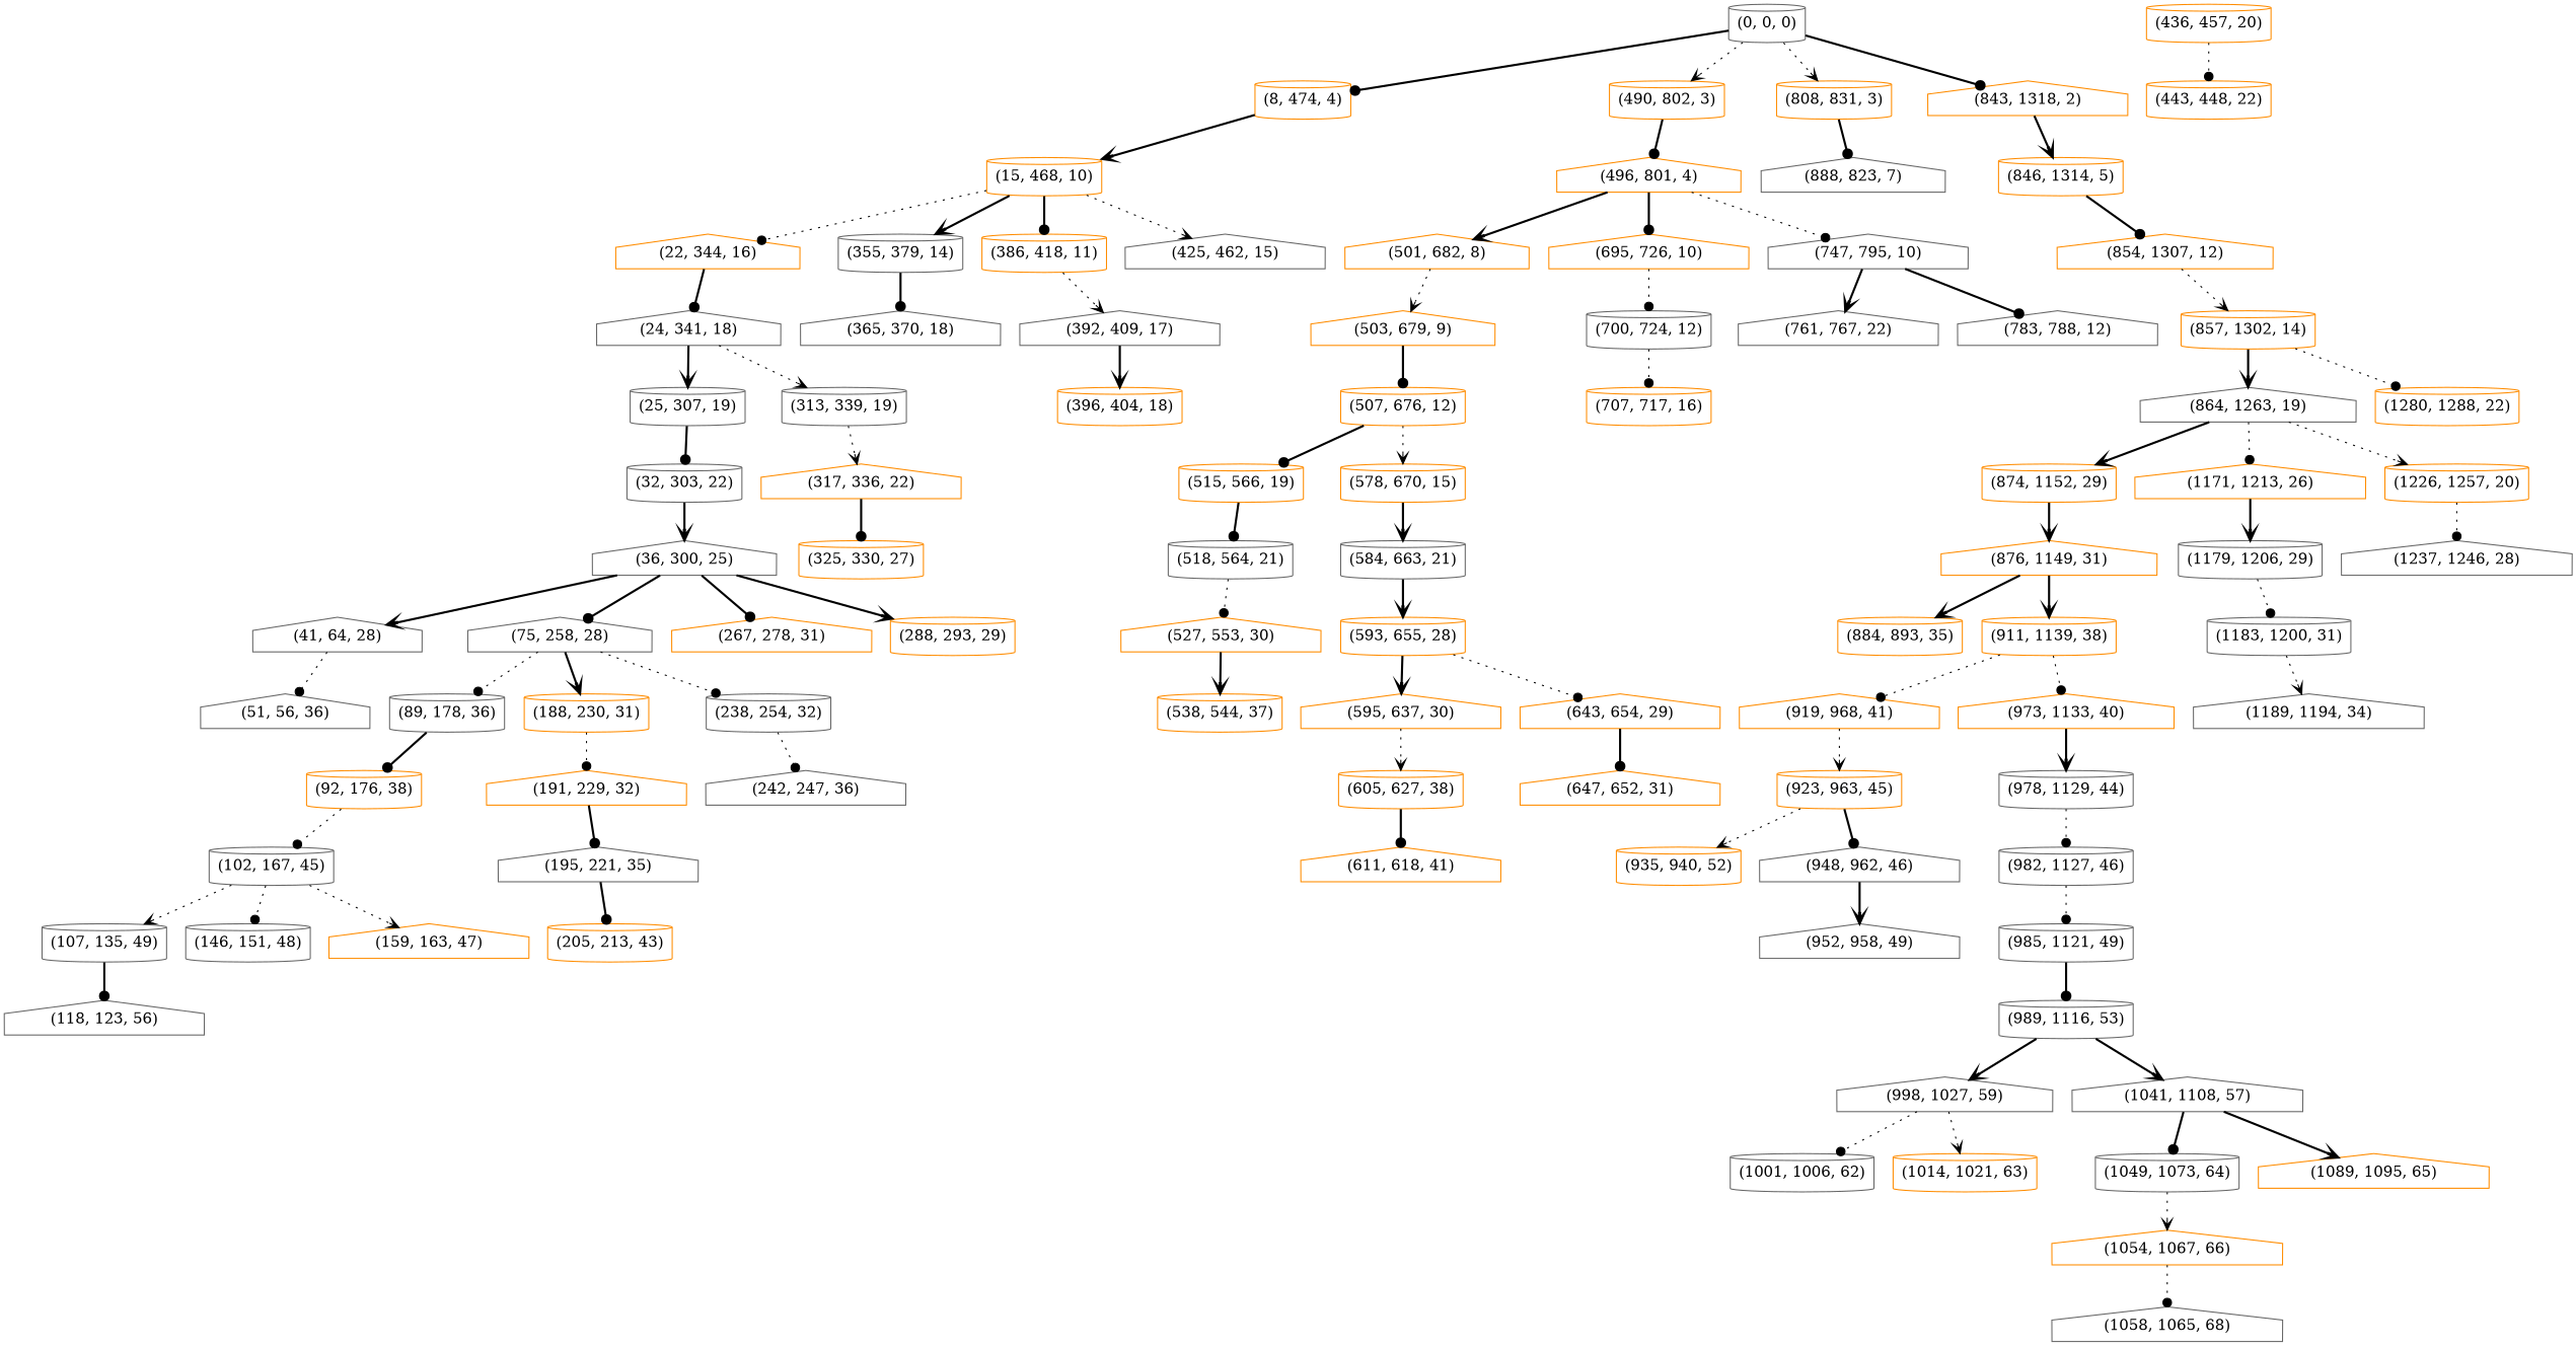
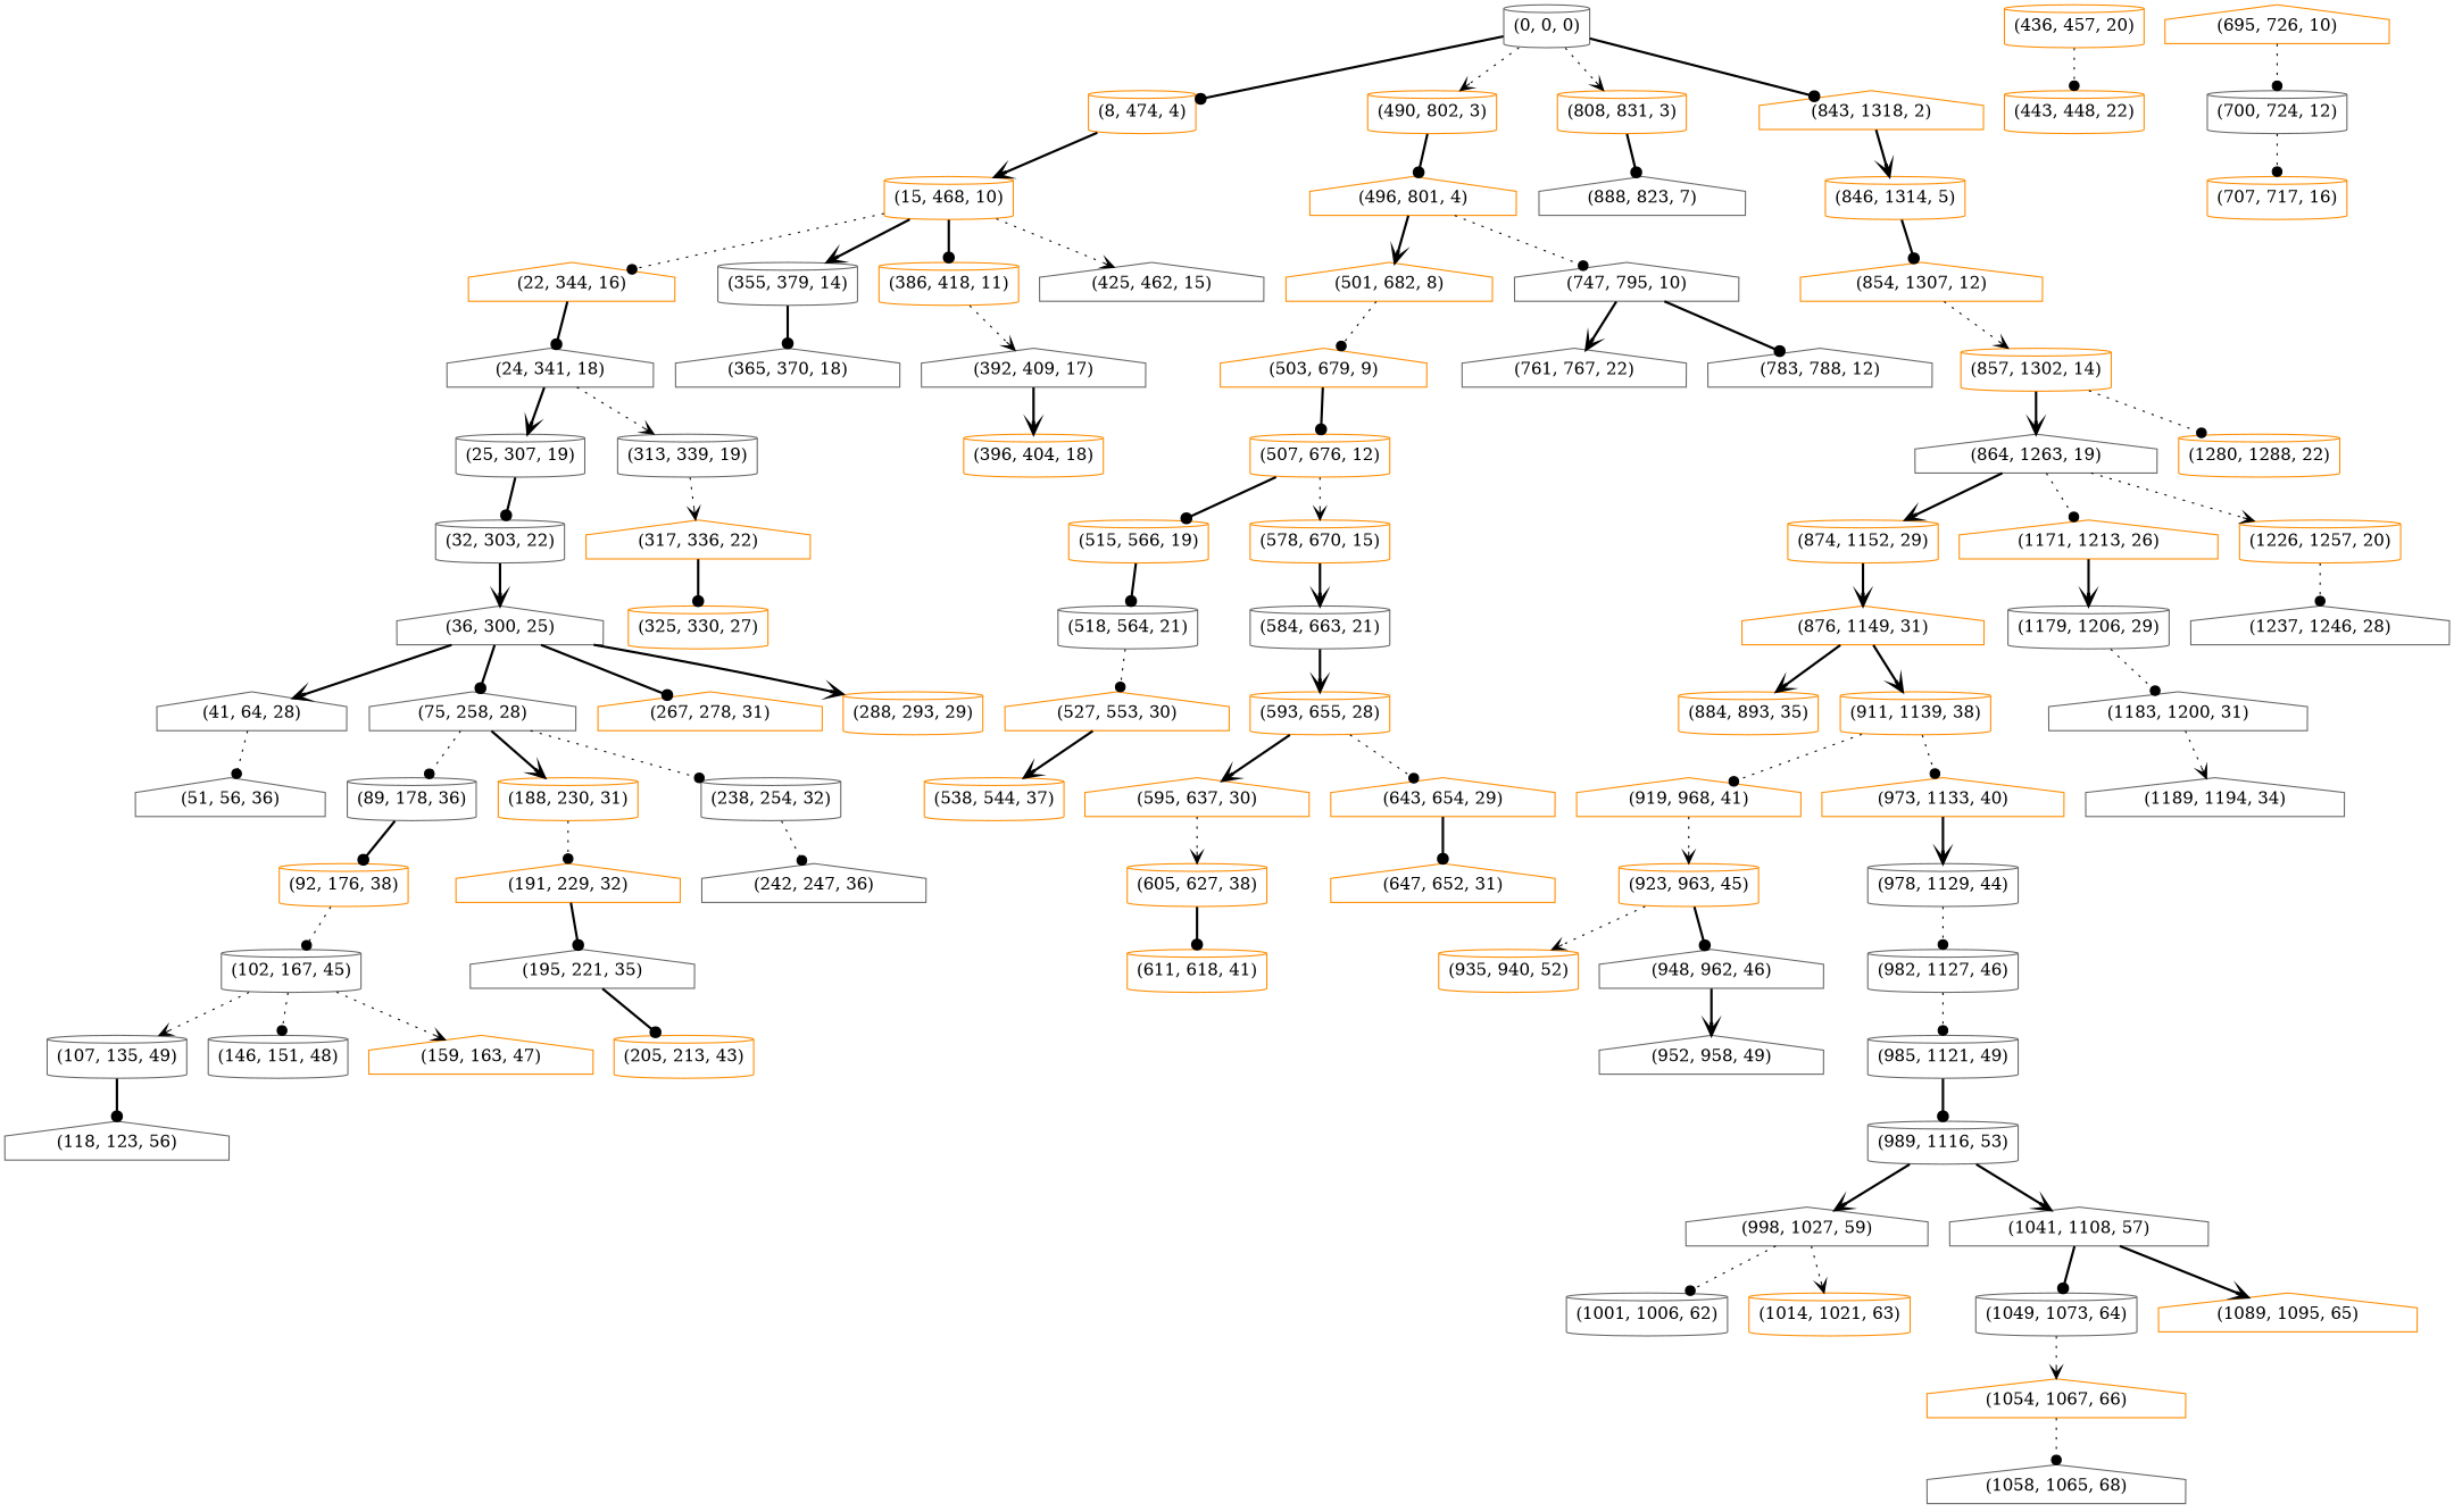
  digraph {
    node [color=darkorange shape=cylinder]
    edge [arrowhead=dot style=bold]
    "(0, 0, 0)" [color=gray40]
    "(8, 474, 4)"
    "(490, 802, 3)"
    "(808, 831, 3)"
    "(843, 1318, 2)" [shape=house]
    "(15, 468, 10)"
    "(496, 801, 4)" [shape=house]
    n8 [color=gray40 label="(888, 823, 7)" shape=house]
    "(846, 1314, 5)"
    "(22, 344, 16)" [shape=house]
    "(355, 379, 14)" [color=gray40]
    "(386, 418, 11)"
    "(425, 462, 15)" [color=gray40 shape=house]
    "(24, 341, 18)" [color=gray40 shape=house]
    "(365, 370, 18)" [color=gray40 shape=house]
    "(392, 409, 17)" [color=gray40 shape=house]
    "(25, 307, 19)" [color=gray40]
    "(313, 339, 19)" [color=gray40]
    "(32, 303, 22)" [color=gray40]
    "(317, 336, 22)" [shape=house]
    "(36, 300, 25)" [color=gray40 shape=house]
    "(41, 64, 28)" [color=gray40 shape=house]
    "(75, 258, 28)" [color=gray40 shape=house]
    "(267, 278, 31)" [shape=house]
    "(288, 293, 29)"
    "(51, 56, 36)" [color=gray40 shape=house]
    "(89, 178, 36)" [color=gray40]
    "(188, 230, 31)"
    "(238, 254, 32)" [color=gray40]
    "(92, 176, 38)"
    "(191, 229, 32)" [shape=house]
    "(242, 247, 36)" [color=gray40 shape=house]
    "(102, 167, 45)" [color=gray40]
    "(107, 135, 49)" [color=gray40]
    "(146, 151, 48)" [color=gray40]
    n36 [label="(159, 163, 47)" shape=house]
    "(118, 123, 56)" [color=gray40 shape=house]
    "(195, 221, 35)" [color=gray40 shape=house]
    "(205, 213, 43)"
    "(325, 330, 27)"
    "(396, 404, 18)"
    "(436, 457, 20)"
    "(443, 448, 22)"
    "(501, 682, 8)" [shape=house]
    "(695, 726, 10)" [shape=house]
    "(747, 795, 10)" [color=gray40 shape=house]
    "(503, 679, 9)" [shape=house]
    "(700, 724, 12)" [color=gray40]
    "(761, 767, 22)" [color=gray40 shape=house]
    "(783, 788, 12)" [color=gray40 shape=house]
    "(507, 676, 12)"
    "(515, 566, 19)"
    "(578, 670, 15)"
    "(518, 564, 21)" [color=gray40]
    "(584, 663, 21)" [color=gray40]
    "(527, 553, 30)" [shape=house]
    "(538, 544, 37)"
    "(593, 655, 28)"
    "(595, 637, 30)" [shape=house]
    "(643, 654, 29)" [shape=house]
    "(605, 627, 38)"
    "(647, 652, 31)" [shape=house]
-   "(611, 618, 41)" [shape=house]
+   "(611, 618, 41)"
    "(707, 717, 16)"
    "(854, 1307, 12)" [shape=house]
    "(857, 1302, 14)"
    "(864, 1263, 19)" [color=gray40 shape=house]
    "(1280, 1288, 22)"
    "(874, 1152, 29)"
    "(1171, 1213, 26)" [shape=house]
    "(1226, 1257, 20)"
    "(876, 1149, 31)" [shape=house]
    "(1179, 1206, 29)" [color=gray40]
    "(1237, 1246, 28)" [color=gray40 shape=house]
    "(884, 893, 35)"
    "(911, 1139, 38)"
    "(919, 968, 41)" [shape=house]
    "(973, 1133, 40)" [shape=house]
    "(923, 963, 45)"
    "(978, 1129, 44)" [color=gray40]
    "(935, 940, 52)"
    "(948, 962, 46)" [color=gray40 shape=house]
    "(952, 958, 49)" [color=gray40 shape=house]
    "(982, 1127, 46)" [color=gray40]
    "(985, 1121, 49)" [color=gray40]
    "(989, 1116, 53)" [color=gray40]
    "(998, 1027, 59)" [color=gray40 shape=house]
    "(1041, 1108, 57)" [color=gray40 shape=house]
    "(1001, 1006, 62)" [color=gray40]
    "(1014, 1021, 63)"
    "(1049, 1073, 64)" [color=gray40]
    "(1089, 1095, 65)" [shape=house]
    "(1054, 1067, 66)" [shape=house]
    "(1058, 1065, 68)" [color=gray40 shape=house]
-   "(1183, 1200, 31)" [color=gray40]
+   "(1183, 1200, 31)" [color=gray40 shape=house]
    "(1189, 1194, 34)" [color=gray40 shape=house]
    "(0, 0, 0)" -> "(8, 474, 4)"
    "(0, 0, 0)" -> "(490, 802, 3)" [arrowhead=vee style=dotted]
    "(0, 0, 0)" -> "(808, 831, 3)" [arrowhead=vee style=dotted]
    "(0, 0, 0)" -> "(843, 1318, 2)"
    "(8, 474, 4)" -> "(15, 468, 10)" [arrowhead=vee]
    "(490, 802, 3)" -> "(496, 801, 4)"
    "(808, 831, 3)" -> n8
    "(843, 1318, 2)" -> "(846, 1314, 5)" [arrowhead=vee]
    "(15, 468, 10)" -> "(22, 344, 16)" [style=dotted]
    "(15, 468, 10)" -> "(355, 379, 14)" [arrowhead=vee]
    "(15, 468, 10)" -> "(386, 418, 11)"
    "(15, 468, 10)" -> "(425, 462, 15)" [arrowhead=vee style=dotted]
    "(496, 801, 4)" -> "(501, 682, 8)" [arrowhead=vee]
-   "(496, 801, 4)" -> "(695, 726, 10)"
    "(496, 801, 4)" -> "(747, 795, 10)" [style=dotted]
    "(846, 1314, 5)" -> "(854, 1307, 12)"
    "(22, 344, 16)" -> "(24, 341, 18)"
    "(355, 379, 14)" -> "(365, 370, 18)"
    "(386, 418, 11)" -> "(392, 409, 17)" [arrowhead=vee style=dotted]
    "(24, 341, 18)" -> "(25, 307, 19)" [arrowhead=vee]
    "(24, 341, 18)" -> "(313, 339, 19)" [arrowhead=vee style=dotted]
    "(392, 409, 17)" -> "(396, 404, 18)" [arrowhead=vee]
    "(25, 307, 19)" -> "(32, 303, 22)"
    "(313, 339, 19)" -> "(317, 336, 22)" [arrowhead=vee style=dotted]
    "(32, 303, 22)" -> "(36, 300, 25)" [arrowhead=vee]
    "(317, 336, 22)" -> "(325, 330, 27)"
    "(36, 300, 25)" -> "(41, 64, 28)" [arrowhead=vee]
    "(36, 300, 25)" -> "(75, 258, 28)"
    "(36, 300, 25)" -> "(267, 278, 31)"
    "(36, 300, 25)" -> "(288, 293, 29)" [arrowhead=vee]
    "(41, 64, 28)" -> "(51, 56, 36)" [style=dotted]
    "(75, 258, 28)" -> "(89, 178, 36)" [style=dotted]
    "(75, 258, 28)" -> "(188, 230, 31)" [arrowhead=vee]
    "(75, 258, 28)" -> "(238, 254, 32)" [style=dotted]
    "(89, 178, 36)" -> "(92, 176, 38)"
    "(188, 230, 31)" -> "(191, 229, 32)" [style=dotted]
    "(238, 254, 32)" -> "(242, 247, 36)" [style=dotted]
    "(92, 176, 38)" -> "(102, 167, 45)" [style=dotted]
    "(191, 229, 32)" -> "(195, 221, 35)"
    "(102, 167, 45)" -> "(107, 135, 49)" [arrowhead=vee style=dotted]
    "(102, 167, 45)" -> "(146, 151, 48)" [style=dotted]
    "(102, 167, 45)" -> n36 [arrowhead=vee style=dotted]
    "(107, 135, 49)" -> "(118, 123, 56)"
    "(195, 221, 35)" -> "(205, 213, 43)"
    "(436, 457, 20)" -> "(443, 448, 22)" [style=dotted]
-   "(501, 682, 8)" -> "(503, 679, 9)" [arrowhead=vee style=dotted]
+   "(501, 682, 8)" -> "(503, 679, 9)" [style=dotted]
    "(695, 726, 10)" -> "(700, 724, 12)" [style=dotted]
    "(747, 795, 10)" -> "(761, 767, 22)" [arrowhead=vee]
    "(747, 795, 10)" -> "(783, 788, 12)"
    "(503, 679, 9)" -> "(507, 676, 12)"
    "(700, 724, 12)" -> "(707, 717, 16)" [style=dotted]
    "(507, 676, 12)" -> "(515, 566, 19)"
    "(507, 676, 12)" -> "(578, 670, 15)" [arrowhead=vee style=dotted]
    "(515, 566, 19)" -> "(518, 564, 21)"
    "(578, 670, 15)" -> "(584, 663, 21)" [arrowhead=vee]
    "(518, 564, 21)" -> "(527, 553, 30)" [style=dotted]
    "(584, 663, 21)" -> "(593, 655, 28)" [arrowhead=vee]
    "(527, 553, 30)" -> "(538, 544, 37)" [arrowhead=vee]
    "(593, 655, 28)" -> "(595, 637, 30)" [arrowhead=vee]
    "(593, 655, 28)" -> "(643, 654, 29)" [style=dotted]
    "(595, 637, 30)" -> "(605, 627, 38)" [arrowhead=vee style=dotted]
    "(643, 654, 29)" -> "(647, 652, 31)"
    "(605, 627, 38)" -> "(611, 618, 41)"
    "(854, 1307, 12)" -> "(857, 1302, 14)" [arrowhead=vee style=dotted]
    "(857, 1302, 14)" -> "(864, 1263, 19)" [arrowhead=vee]
    "(857, 1302, 14)" -> "(1280, 1288, 22)" [style=dotted]
    "(864, 1263, 19)" -> "(874, 1152, 29)" [arrowhead=vee]
    "(864, 1263, 19)" -> "(1171, 1213, 26)" [style=dotted]
    "(864, 1263, 19)" -> "(1226, 1257, 20)" [arrowhead=vee style=dotted]
    "(874, 1152, 29)" -> "(876, 1149, 31)" [arrowhead=vee]
    "(1171, 1213, 26)" -> "(1179, 1206, 29)" [arrowhead=vee]
    "(1226, 1257, 20)" -> "(1237, 1246, 28)" [style=dotted]
    "(876, 1149, 31)" -> "(884, 893, 35)" [arrowhead=vee]
    "(876, 1149, 31)" -> "(911, 1139, 38)" [arrowhead=vee]
    "(1179, 1206, 29)" -> "(1183, 1200, 31)" [style=dotted]
    "(911, 1139, 38)" -> "(919, 968, 41)" [style=dotted]
    "(911, 1139, 38)" -> "(973, 1133, 40)" [style=dotted]
    "(919, 968, 41)" -> "(923, 963, 45)" [arrowhead=vee style=dotted]
    "(973, 1133, 40)" -> "(978, 1129, 44)" [arrowhead=vee]
    "(923, 963, 45)" -> "(935, 940, 52)" [arrowhead=vee style=dotted]
    "(923, 963, 45)" -> "(948, 962, 46)"
    "(978, 1129, 44)" -> "(982, 1127, 46)" [style=dotted]
    "(948, 962, 46)" -> "(952, 958, 49)" [arrowhead=vee]
    "(982, 1127, 46)" -> "(985, 1121, 49)" [style=dotted]
    "(985, 1121, 49)" -> "(989, 1116, 53)"
    "(989, 1116, 53)" -> "(998, 1027, 59)" [arrowhead=vee]
    "(989, 1116, 53)" -> "(1041, 1108, 57)" [arrowhead=vee]
    "(998, 1027, 59)" -> "(1001, 1006, 62)" [style=dotted]
    "(998, 1027, 59)" -> "(1014, 1021, 63)" [arrowhead=vee style=dotted]
    "(1041, 1108, 57)" -> "(1049, 1073, 64)"
    "(1041, 1108, 57)" -> "(1089, 1095, 65)" [arrowhead=vee]
    "(1049, 1073, 64)" -> "(1054, 1067, 66)" [arrowhead=vee style=dotted]
    "(1054, 1067, 66)" -> "(1058, 1065, 68)" [style=dotted]
    "(1183, 1200, 31)" -> "(1189, 1194, 34)" [arrowhead=vee style=dotted]
  }
